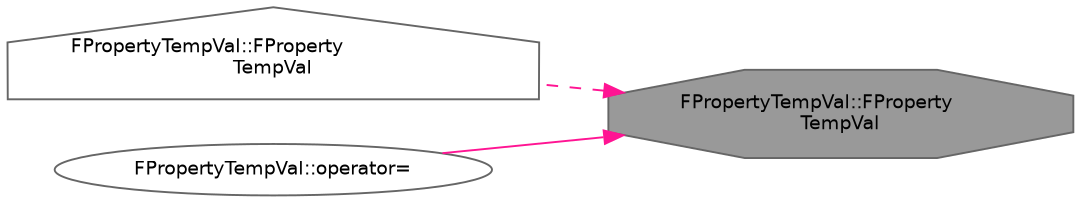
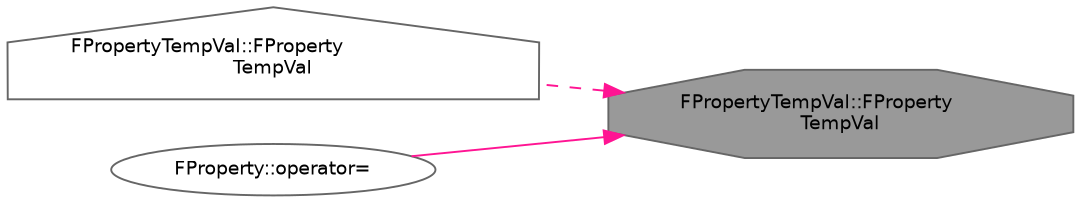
  digraph {
    rankdir=RL
    node [color=grey40 fillcolor=white fontname=Helvetica fontsize=10 style=filled]
    edge [color=deeppink dir=back fontname=Helvetica fontsize=10 labelfontname=Helvetica labelfontsize=10]
    n1 [color=gray40 fillcolor=grey60 fontcolor=black height=0.2 label="FPropertyTempVal::FProperty\lTempVal" shape=octagon width=0.4]
    n2 [height=0.2 label="FPropertyTempVal::FProperty\lTempVal" shape=house width=0.4]
-   n3 [height=0.2 label="FPropertyTempVal::operator=" shape=ellipse width=0.4]
+   n3 [height=0.2 label="FProperty::operator=" shape=ellipse width=0.4]
    n1 -> n2 [style=dashed]
    n1 -> n3 [style=solid]
  }
